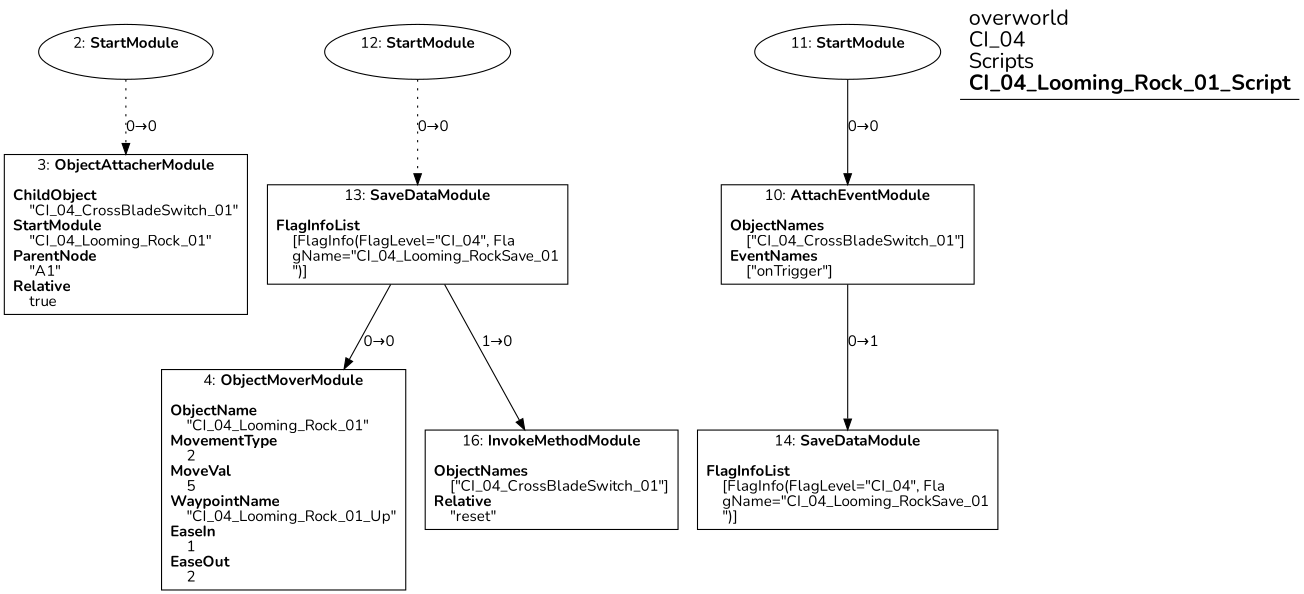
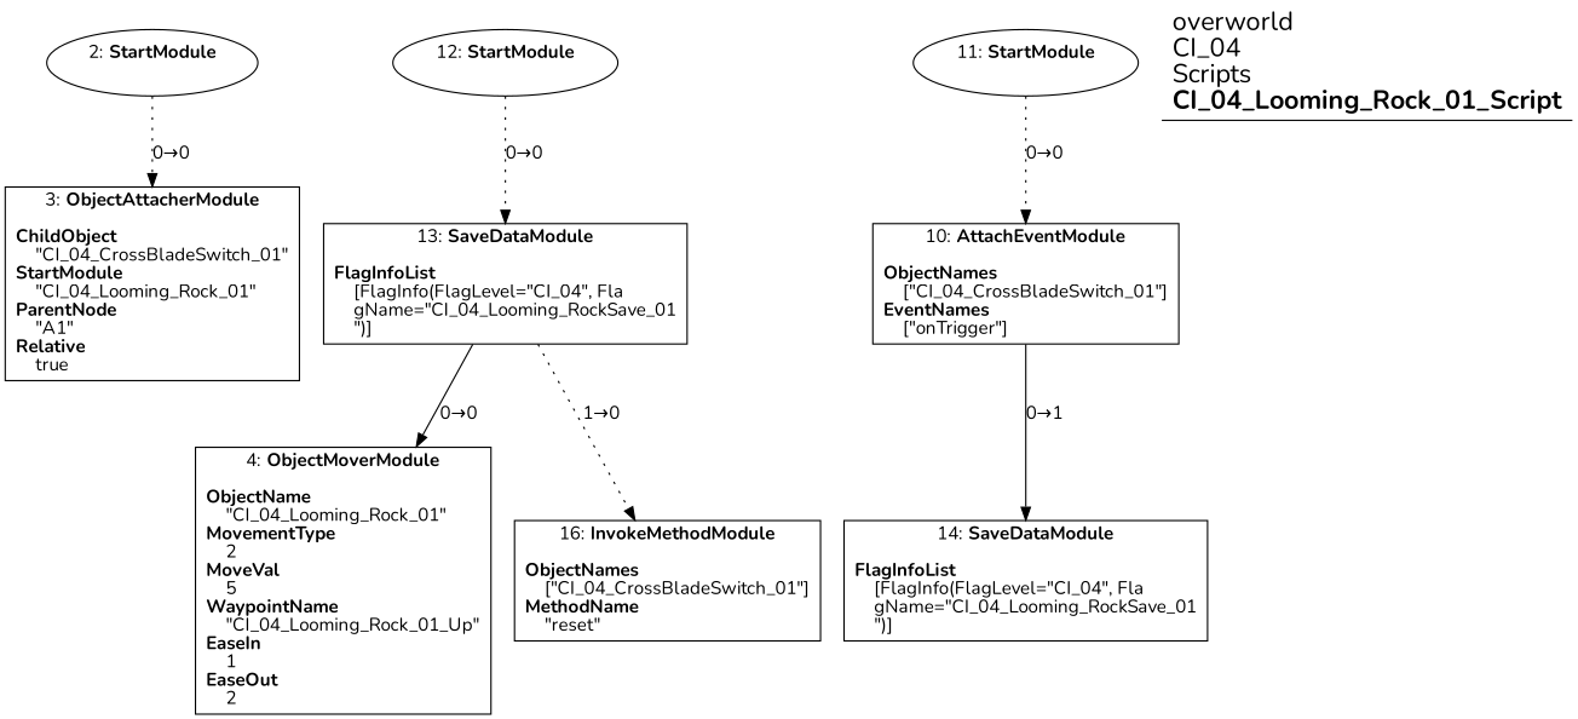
  digraph {
    fontname=Nunito
    splines=spline
    node [fontname=Nunito shape=box]
    edge [fontname=Nunito style=dotted]
    n1 [label=<2: <b>StartModule</b><br/><br/>> shape=oval]
    n2 [label=<3: <b>ObjectAttacherModule</b><br/><br/><b>ChildObject</b><br align="left"/>    &quot;CI_04_CrossBladeSwitch_01&quot;<br align="left"/><b>StartModule</b><br align="left"/>    &quot;CI_04_Looming_Rock_01&quot;<br align="left"/><b>ParentNode</b><br align="left"/>    &quot;A1&quot;<br align="left"/><b>Relative</b><br align="left"/>    true<br align="left"/>>]
    n3 [label=<4: <b>ObjectMoverModule</b><br/><br/><b>ObjectName</b><br align="left"/>    &quot;CI_04_Looming_Rock_01&quot;<br align="left"/><b>MovementType</b><br align="left"/>    2<br align="left"/><b>MoveVal</b><br align="left"/>    5<br align="left"/><b>WaypointName</b><br align="left"/>    &quot;CI_04_Looming_Rock_01_Up&quot;<br align="left"/><b>EaseIn</b><br align="left"/>    1<br align="left"/><b>EaseOut</b><br align="left"/>    2<br align="left"/>>]
    n4 [label=<10: <b>AttachEventModule</b><br/><br/><b>ObjectNames</b><br align="left"/>    [&quot;CI_04_CrossBladeSwitch_01&quot;]<br align="left"/><b>EventNames</b><br align="left"/>    [&quot;onTrigger&quot;]<br align="left"/>>]
    n5 [label=<14: <b>SaveDataModule</b><br/><br/><b>FlagInfoList</b><br align="left"/>    [FlagInfo(FlagLevel=&quot;CI_04&quot;, Fla<br align="left"/>    gName=&quot;CI_04_Looming_RockSave_01<br align="left"/>    &quot;)]<br align="left"/>>]
    n6 [label=<11: <b>StartModule</b><br/><br/>> shape=oval]
    n7 [label=<12: <b>StartModule</b><br/><br/>> shape=oval]
    n8 [label=<13: <b>SaveDataModule</b><br/><br/><b>FlagInfoList</b><br align="left"/>    [FlagInfo(FlagLevel=&quot;CI_04&quot;, Fla<br align="left"/>    gName=&quot;CI_04_Looming_RockSave_01<br align="left"/>    &quot;)]<br align="left"/>>]
-   n9 [label=<16: <b>InvokeMethodModule</b><br/><br/><b>ObjectNames</b><br align="left"/>    [&quot;CI_04_CrossBladeSwitch_01&quot;]<br align="left"/><b>Relative</b><br align="left"/>    &quot;reset&quot;<br align="left"/>>]
+   n9 [label=<16: <b>InvokeMethodModule</b><br/><br/><b>ObjectNames</b><br align="left"/>    [&quot;CI_04_CrossBladeSwitch_01&quot;]<br align="left"/><b>MethodName</b><br align="left"/>    &quot;reset&quot;<br align="left"/>>]
    n10 [label=<<font point-size="20">overworld<br align="left"/>CI_04<br align="left"/>Scripts<br align="left"/><b>CI_04_Looming_Rock_01_Script</b><br align="left"/></font>> shape=underline]
    n1 -> n2 [label="0→0"]
    n4 -> n5 [label="0→1" style=solid]
-   n6 -> n4 [label="0→0" style=solid]
+   n6 -> n4 [label="0→0"]
    n7 -> n8 [label="0→0"]
    n8 -> n3 [label="0→0" style=solid]
-   n8 -> n9 [label="1→0" style=solid]
+   n8 -> n9 [label="1→0"]
  }
